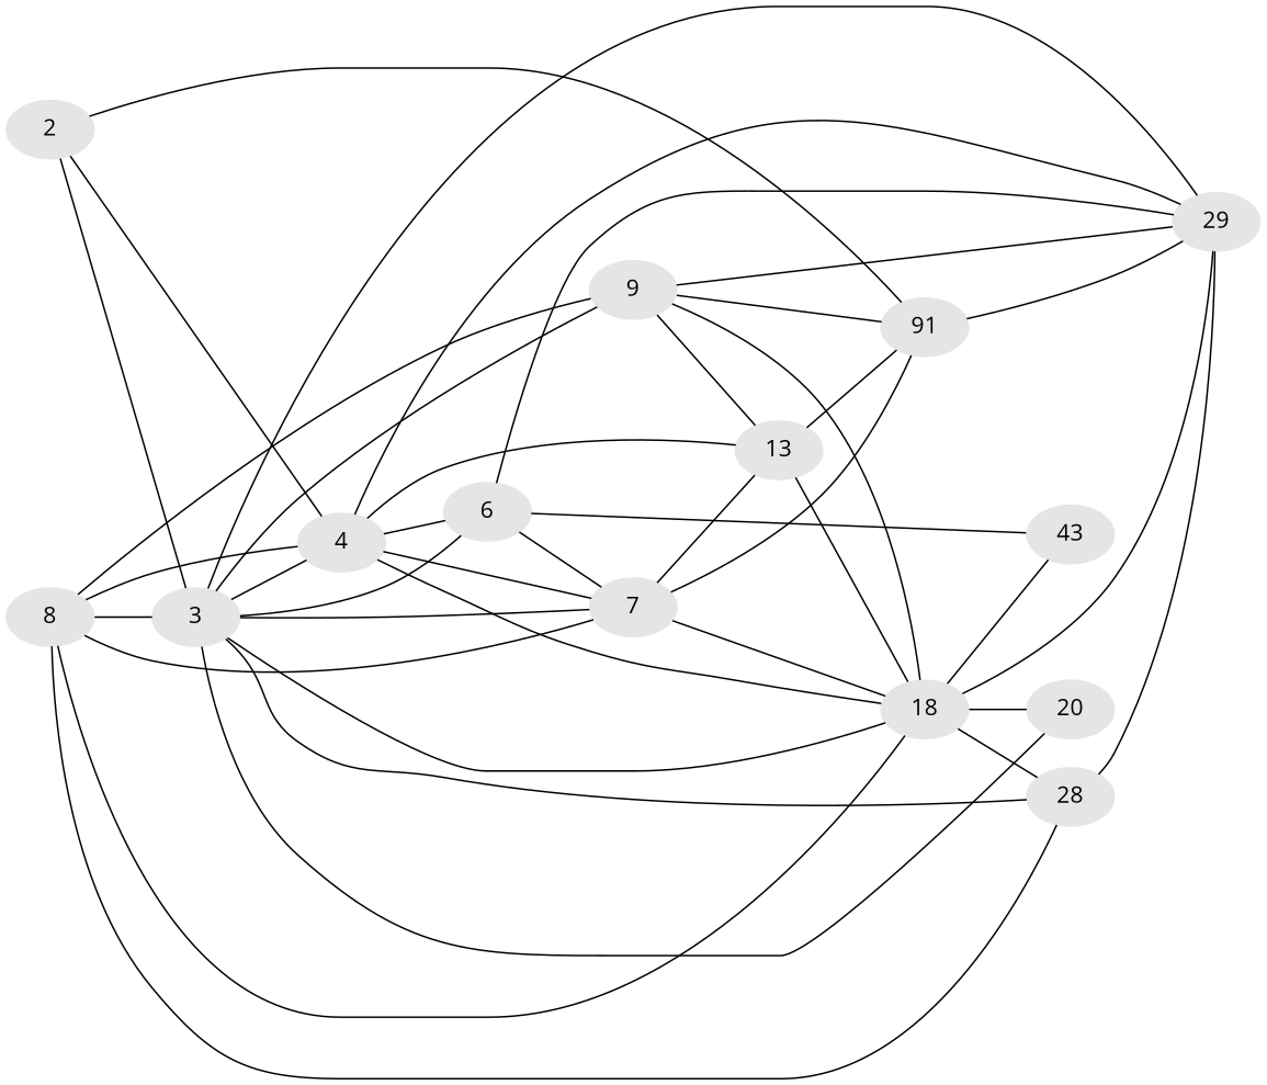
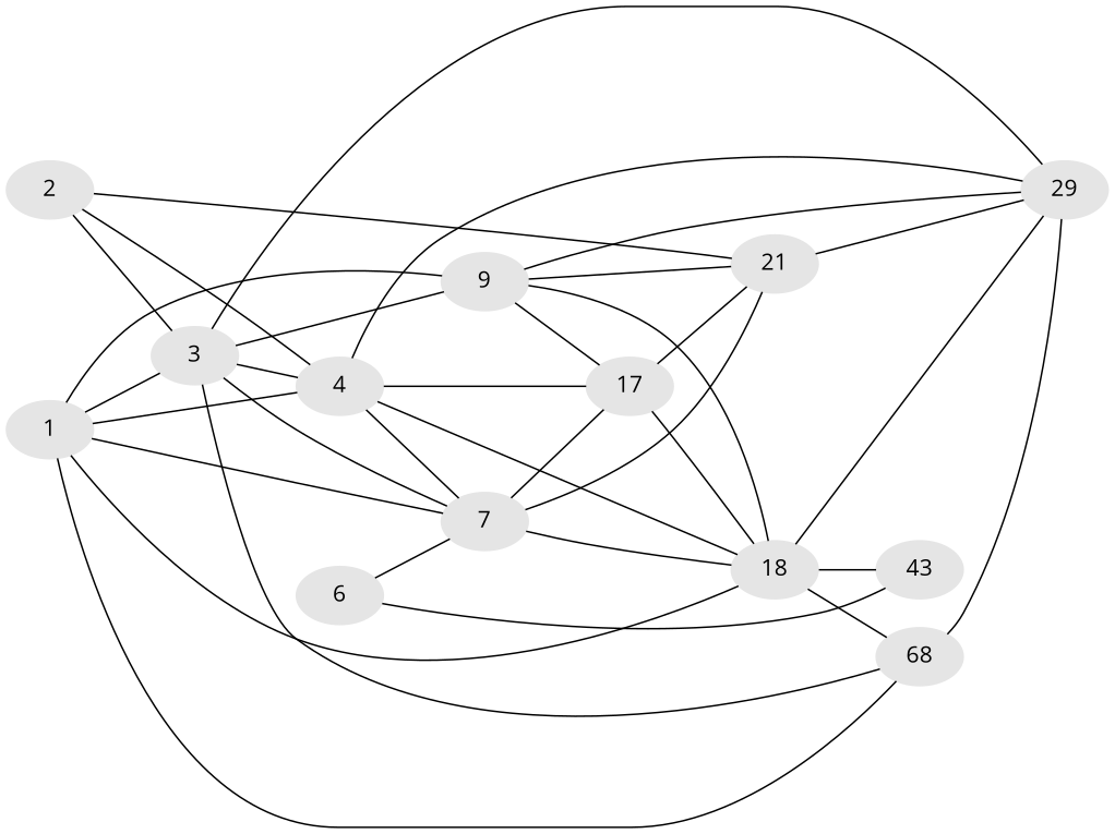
  graph {
    fontname="Open Sans"
    rankdir=LR
    node [color=gray90 fontname="Open Sans" style=filled]
    edge [fontname="Open Sans"]
-   1 [super="+35+50+26" label=8]
+   1 [super="+35+50+26"]
    3 [super="+36+10+30"]
    4 [super="+5+16+24+11"]
    7 [super="+8+14"]
    9 [super="+19"]
    18 [super="+23+33+47"]
-   28 [super="+48+39"]
+   28 [super="+48+39" label=68]
    6 [super="+22"]
-   20
    29 [super="+41"]
-   13 [super="+15"]
-   21 [super="+34+52" label=91]
+   13 [super="+15" label=17]
+   21 [super="+34+52"]
    43
    2 [super="+27+45"]
    1 -- 3
    1 -- 4 [weight=4]
    1 -- 7 [weight=2]
    1 -- 9
    1 -- 18 [weight=2]
    1 -- 28
    3 -- 4
    3 -- 7
    3 -- 9
-   3 -- 18
    3 -- 28
-   3 -- 6
-   3 -- 20
    3 -- 29
    4 -- 7
    4 -- 18
-   4 -- 6
    4 -- 29 [weight=2]
    4 -- 13 [weight=2]
    7 -- 18
    7 -- 13
    7 -- 21
    9 -- 18
    9 -- 29
    9 -- 13
    9 -- 21
    18 -- 28 [weight=2]
-   18 -- 20
    18 -- 29
    18 -- 43
    28 -- 29
    6 -- 7
-   6 -- 29
    6 -- 43
    13 -- 18
    13 -- 21
    21 -- 29
    2 -- 3
    2 -- 4
    2 -- 21
  }
